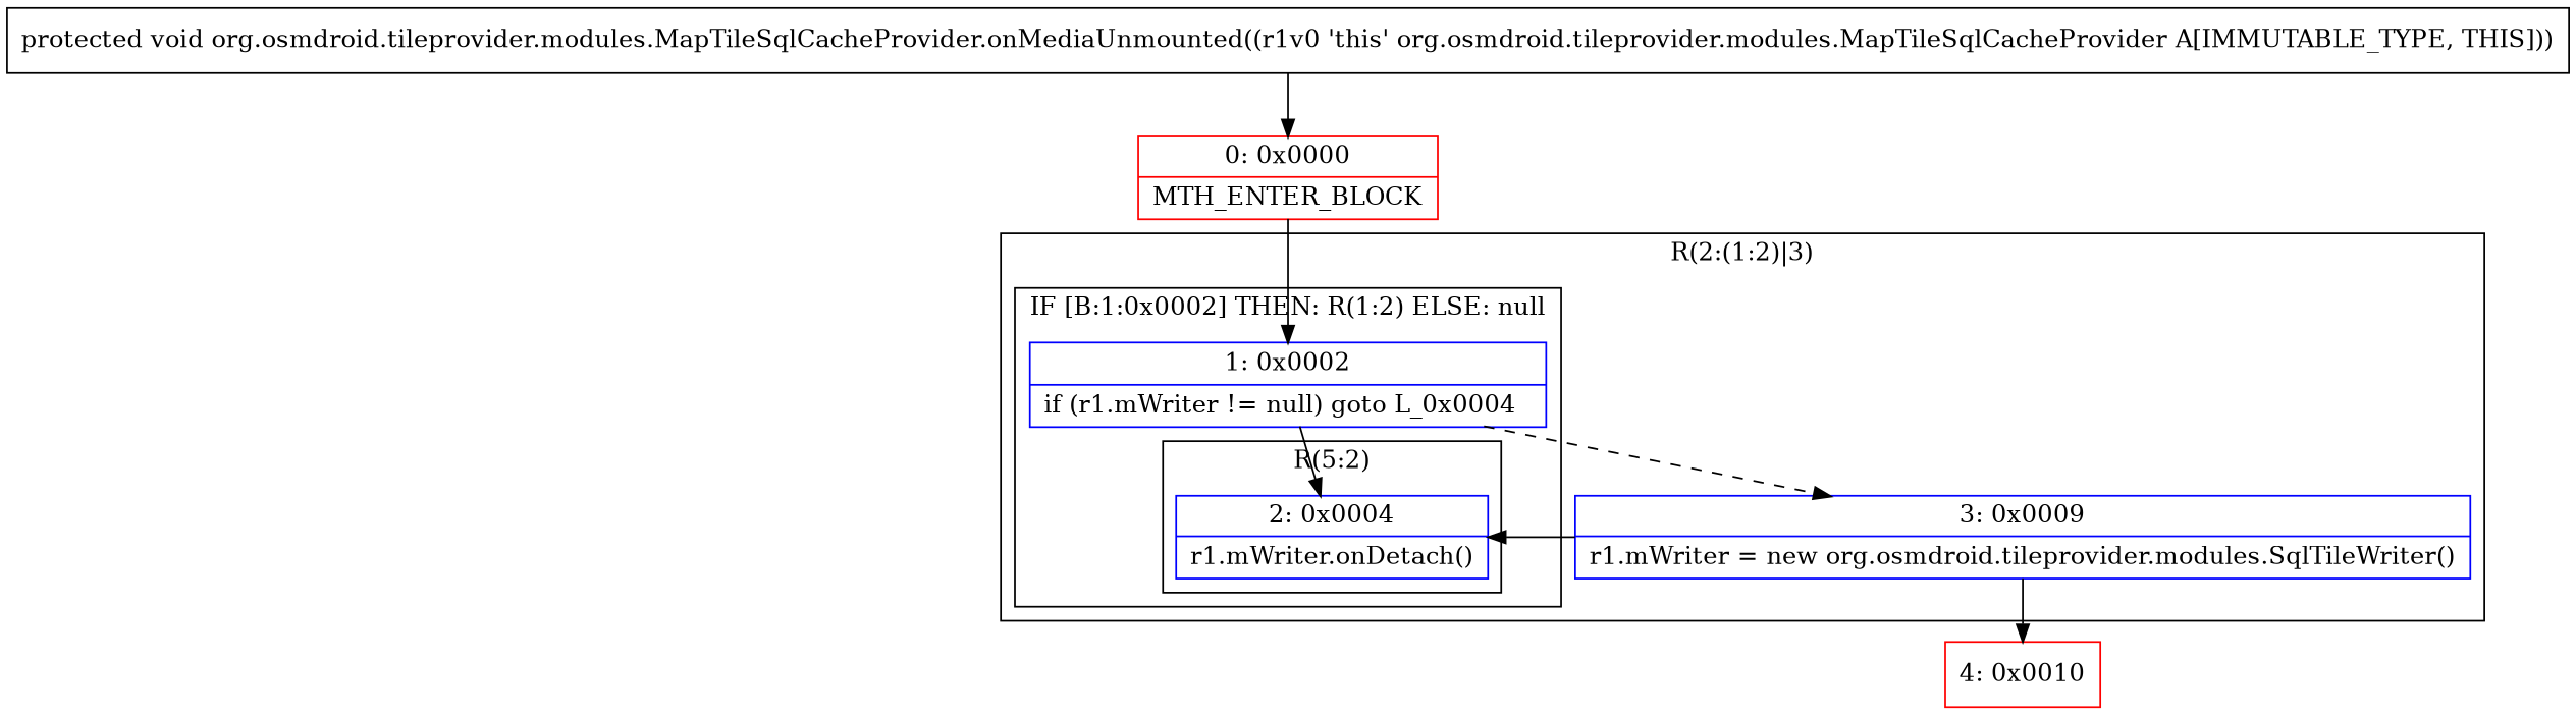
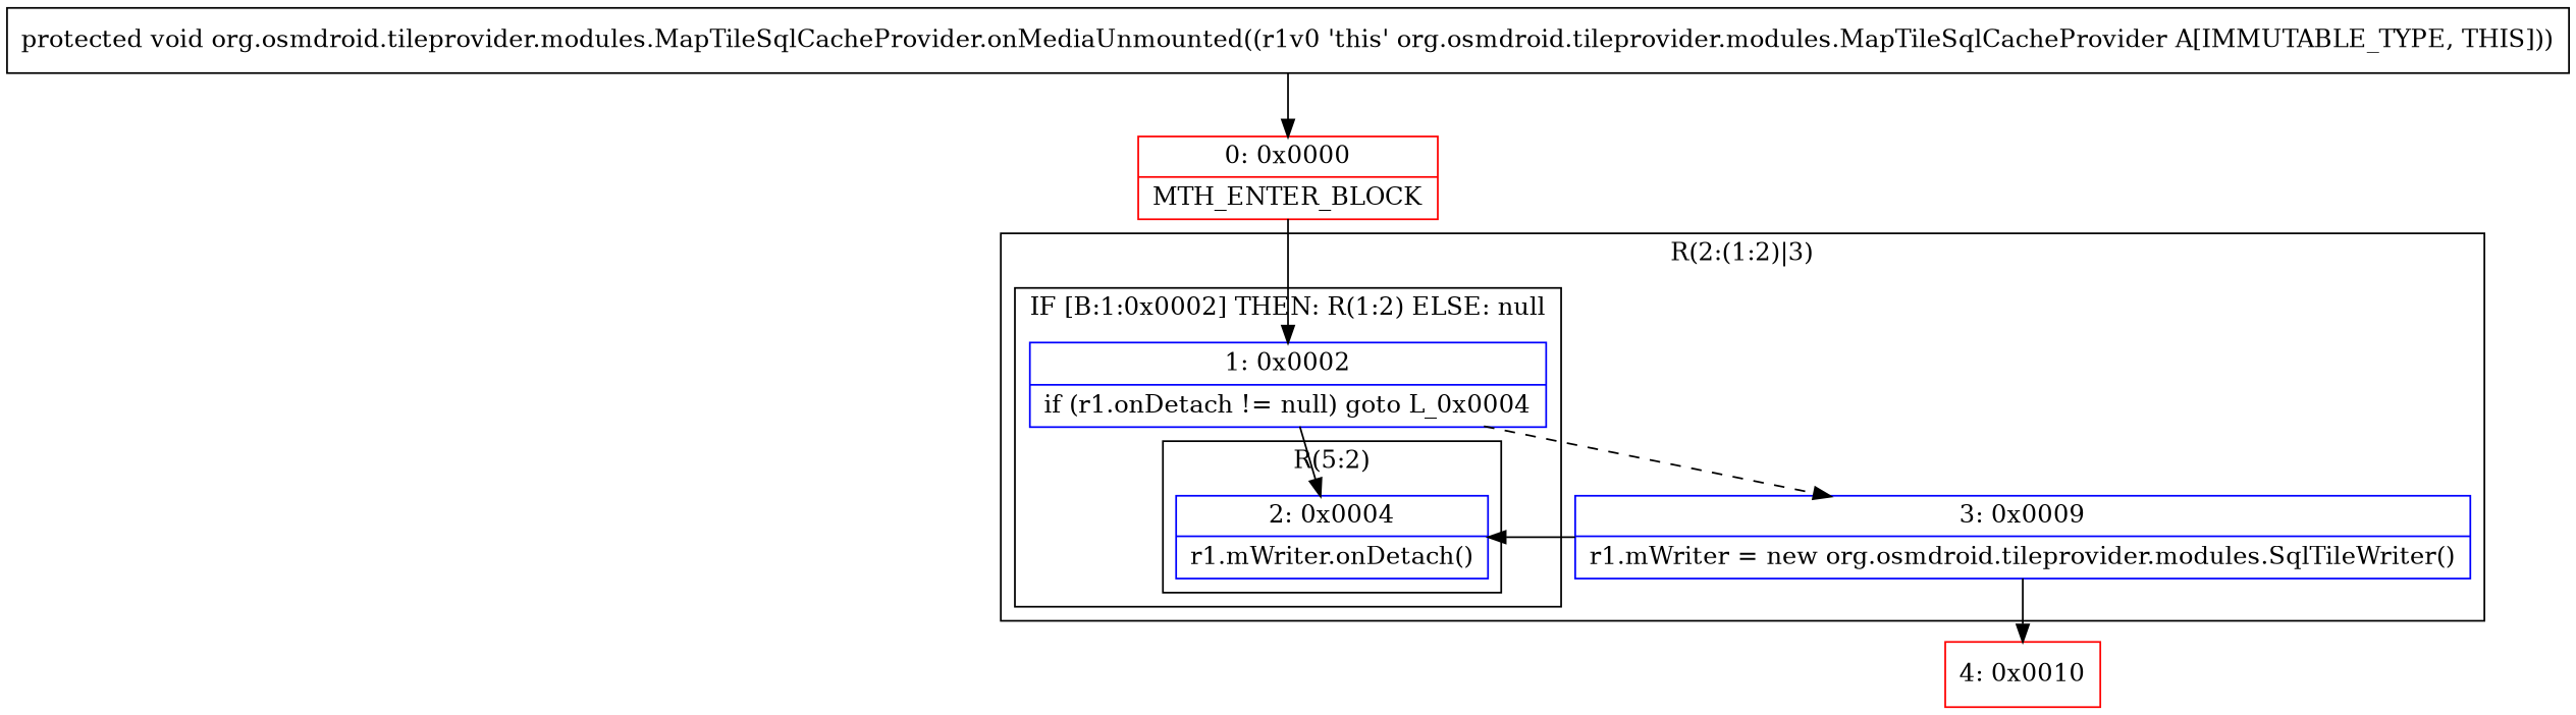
  digraph {
    node [color=blue shape=record]
    n1 [label="{2\:\ 0x0004|r1.mWriter.onDetach()\l}"]
-   n2 [label="{1\:\ 0x0002|if (r1.mWriter != null) goto L_0x0004\l}"]
+   n2 [label="{1\:\ 0x0002|if (r1.onDetach != null) goto L_0x0004\l}"]
    n3 [label="{3\:\ 0x0009|r1.mWriter = new org.osmdroid.tileprovider.modules.SqlTileWriter()\l}"]
    n4 [color=red label="{4\:\ 0x0010}"]
    n5 [color=red label="{0\:\ 0x0000|MTH_ENTER_BLOCK\l}"]
    n6 [label="{protected void org.osmdroid.tileprovider.modules.MapTileSqlCacheProvider.onMediaUnmounted((r1v0 'this' org.osmdroid.tileprovider.modules.MapTileSqlCacheProvider A[IMMUTABLE_TYPE, THIS])) }" color=""]
    subgraph cluster_1 {
      label="R(2:(1:2)|3)"
      n3
      subgraph cluster_2 {
        label="IF [B:1:0x0002] THEN: R(1:2) ELSE: null"
        n2
        subgraph cluster_3 {
          label="R(5:2)"
          n1
        }
      }
    }
    n2 -> n1
    n2 -> n3 [style=dashed]
    n3 -> n1
    n3 -> n4
    n5 -> n2
    n6 -> n5
  }
